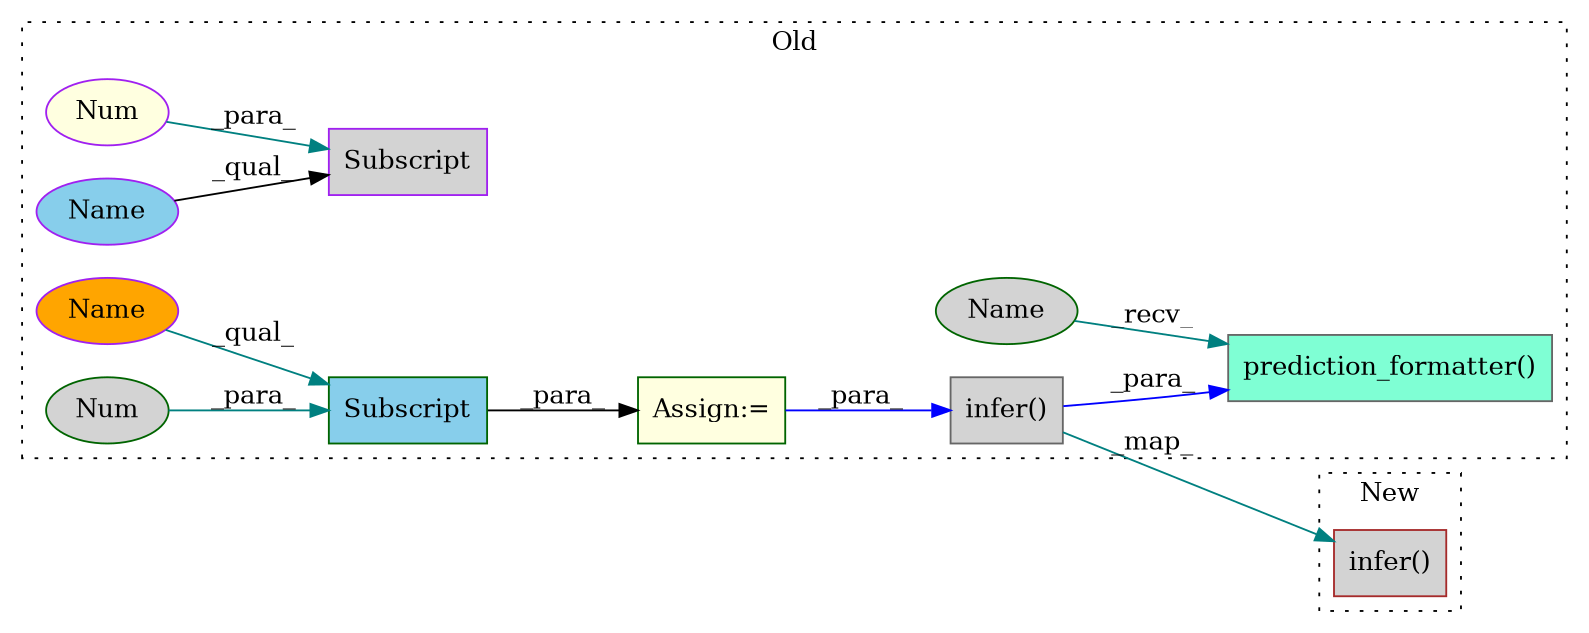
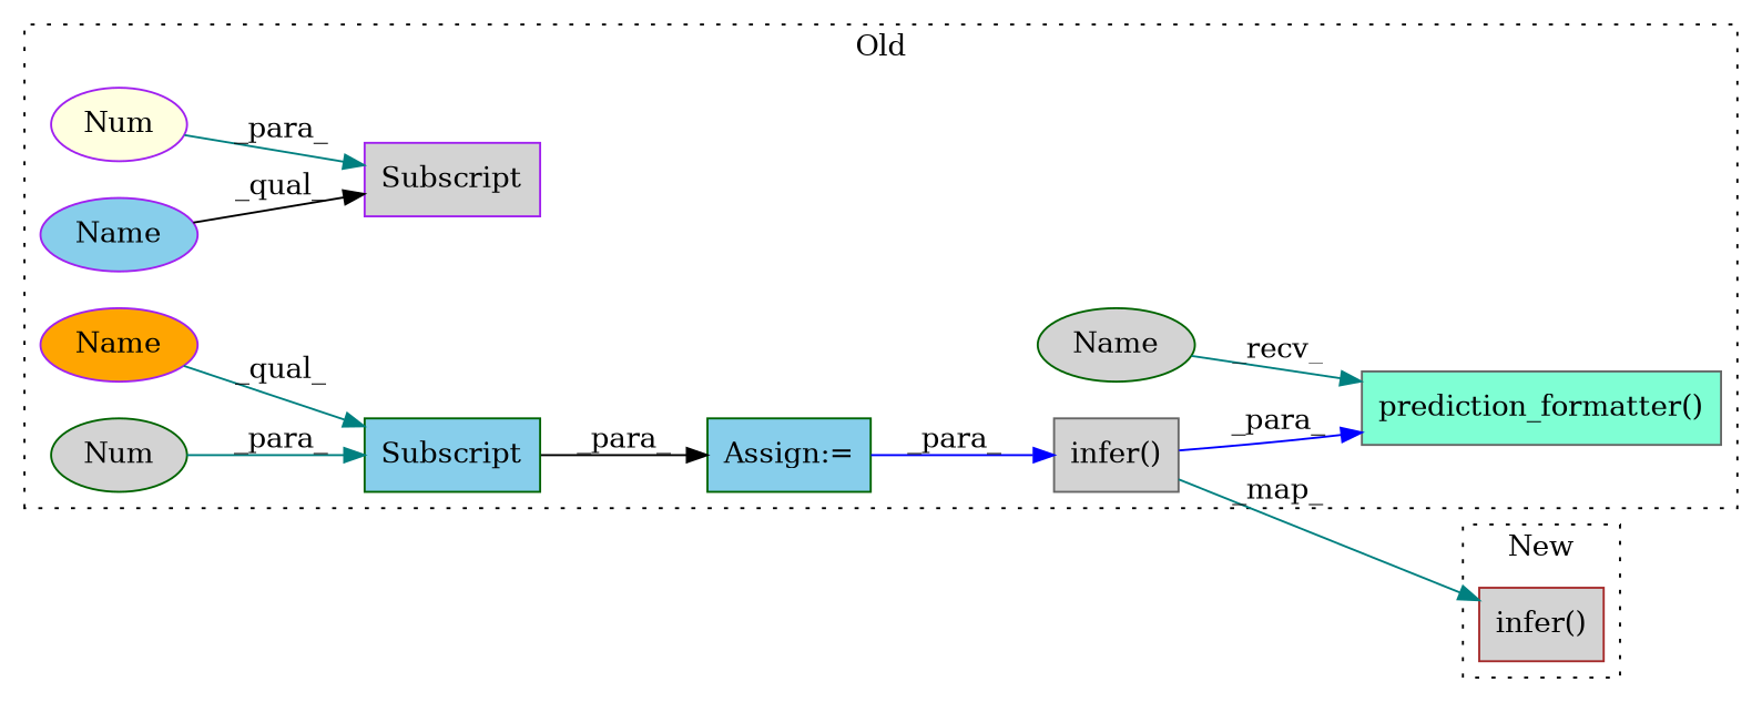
  digraph {
    rankdir=LR
    node [a=75 l="14,1" shape=box style=filled fillcolor=lightgrey color=darkgreen]
    edge [color=teal]
    n1 [label="infer()" s="2122,2142" color=gray40]
    n2 [l="29,1" label="prediction_formatter()" s="2093,2143" fillcolor=aquamarine color=gray40]
-   n3 [a=68 l=3 label="Assign:=" s=2008 fillcolor=lightyellow]
+   n3 [a=68 l=3 label="Assign:=" s=2008 fillcolor=skyblue]
    n4 [a=63 l="8,0" label=Subscript s="2011,0" fillcolor=skyblue]
    n5 [a=63 l="8,0" label=Subscript s="2062,0" color=purple]
    n6 [a=76 l=1 label=Num s=2068 shape=ellipse fillcolor=lightyellow color=purple]
    n7 [a=76 l=1 label=Num s=2017 shape=ellipse]
    n8 [a=87 l=7 label=Name s=2093 shape=ellipse]
    n9 [a=87 l=5 label=Name s=2062 shape=ellipse fillcolor=skyblue color=purple]
    n10 [a=87 l=5 label=Name s=2011 shape=ellipse fillcolor=orange color=purple]
    n11 [label="infer()" s="2064,2083" color=brown]
    subgraph cluster_1 {
      label=Old
      style=dotted
      n1
      n2
      n3
      n4
      n5
      n6
      n7
      n8
      n9
      n10
    }
    subgraph cluster_2 {
      label=New
      style=dotted
      n11
    }
    n1 -> n2 [label=_para_ color=blue]
    n1 -> n11 [label=_map_]
    n3 -> n1 [label=_para_ color=blue]
    n4 -> n3 [label=_para_ color=black]
    n6 -> n5 [label=_para_]
    n7 -> n4 [label=_para_]
    n8 -> n2 [label=_recv_]
    n9 -> n5 [label=_qual_ color=black]
    n10 -> n4 [label=_qual_]
  }
